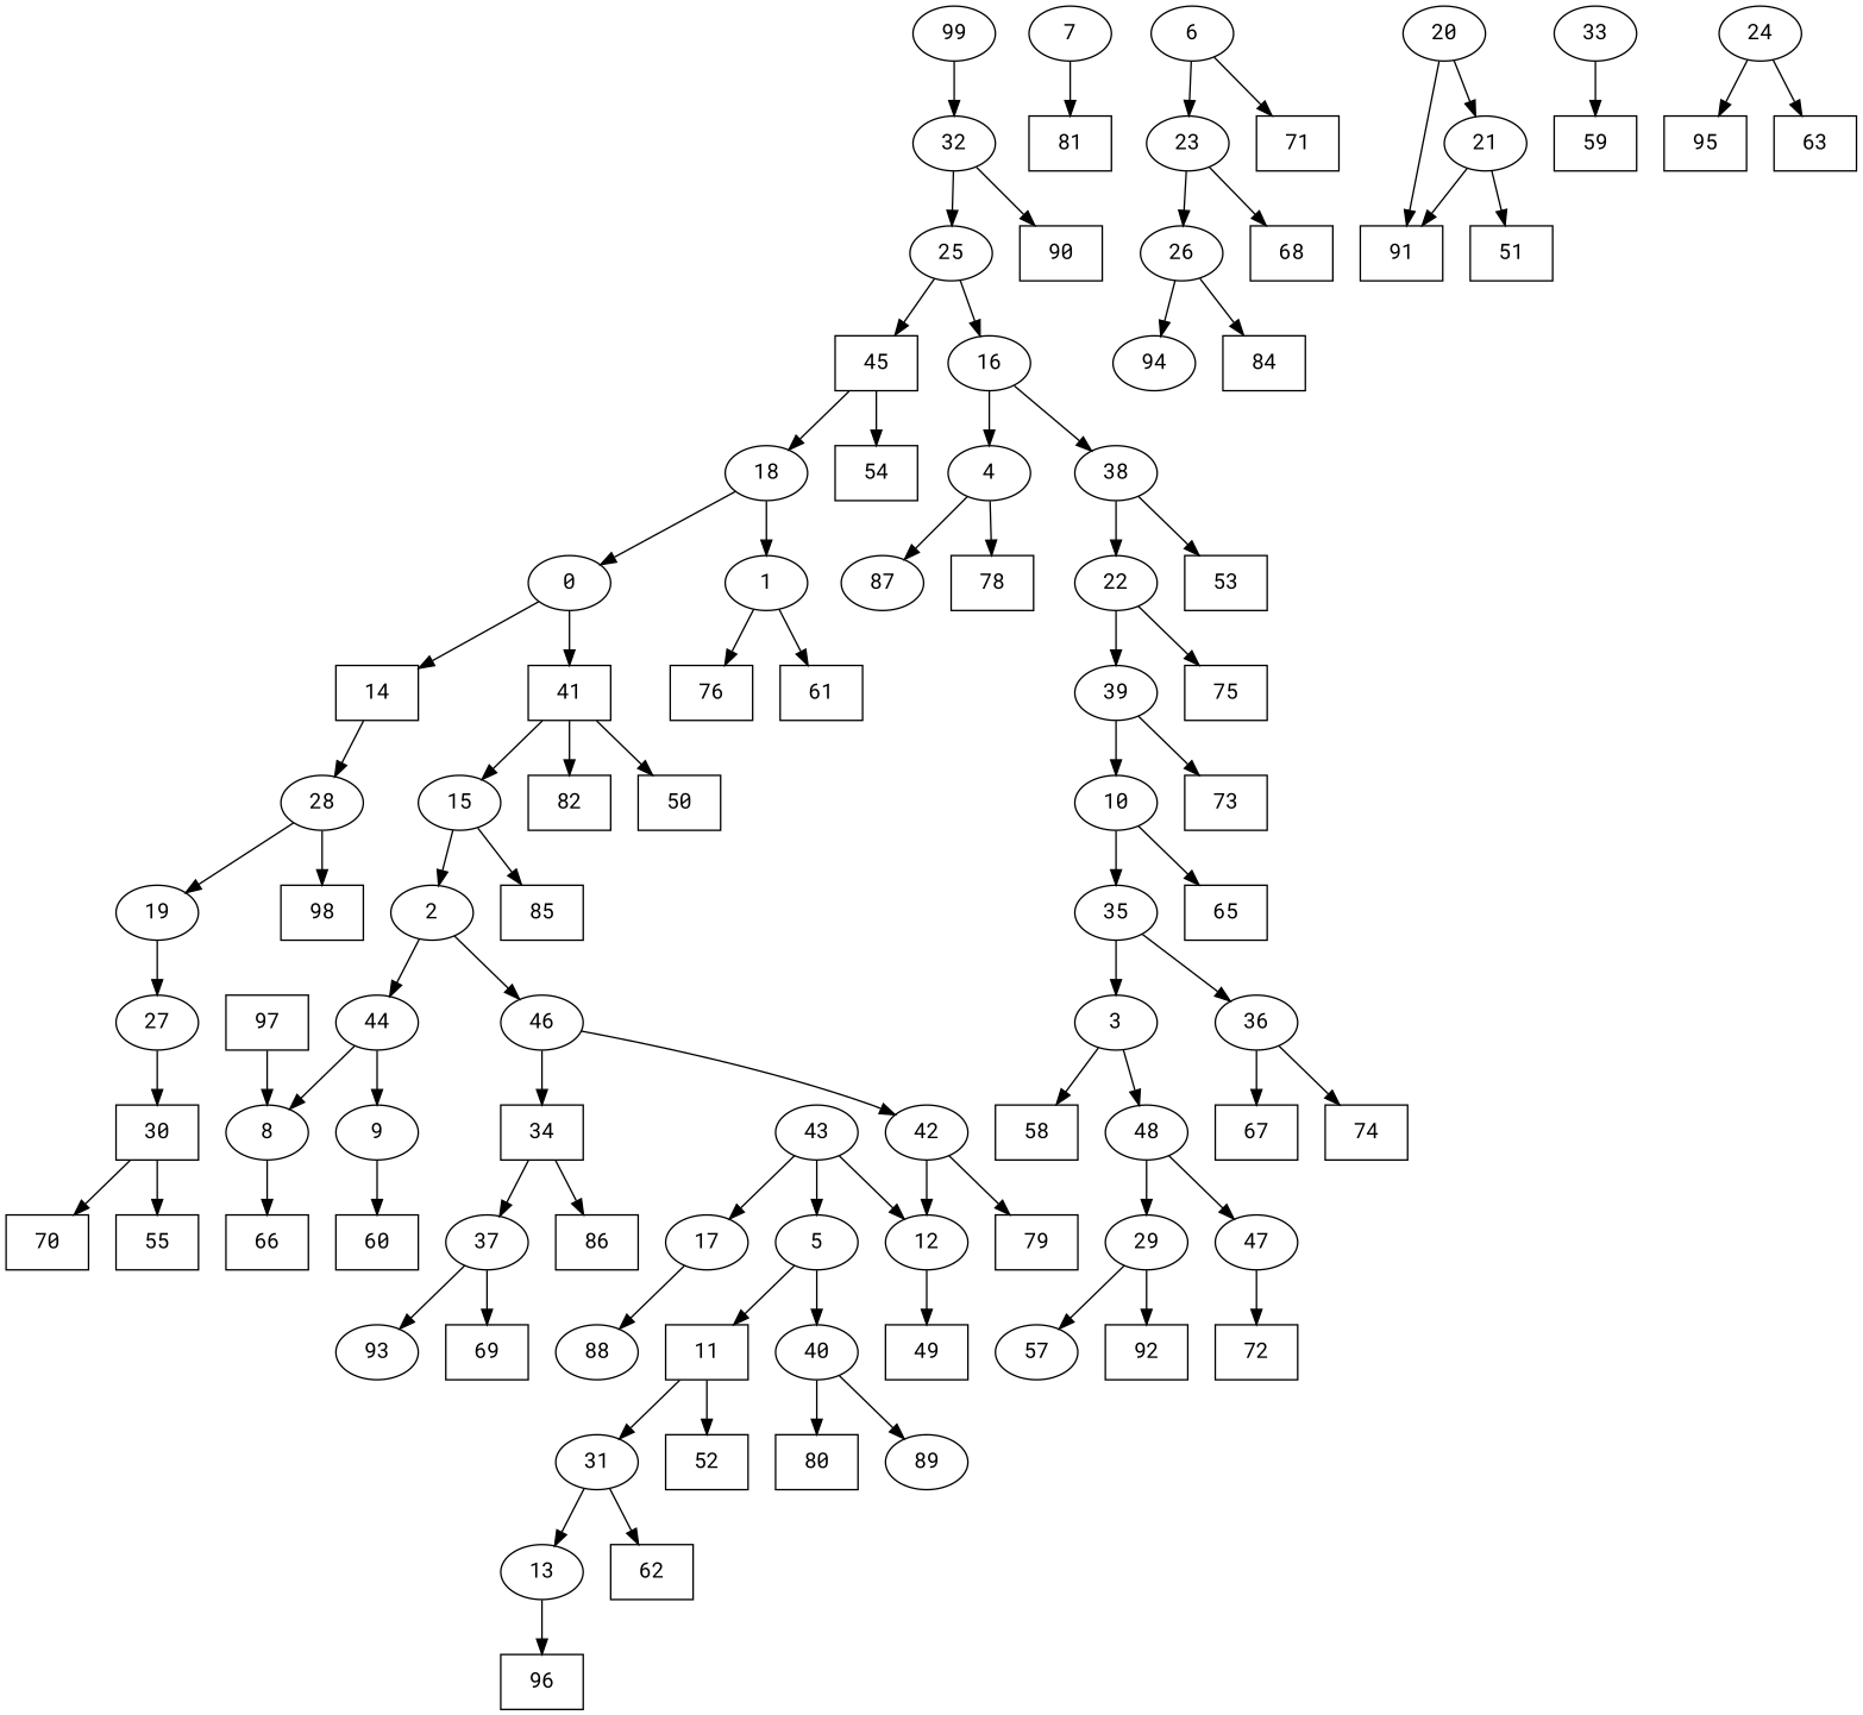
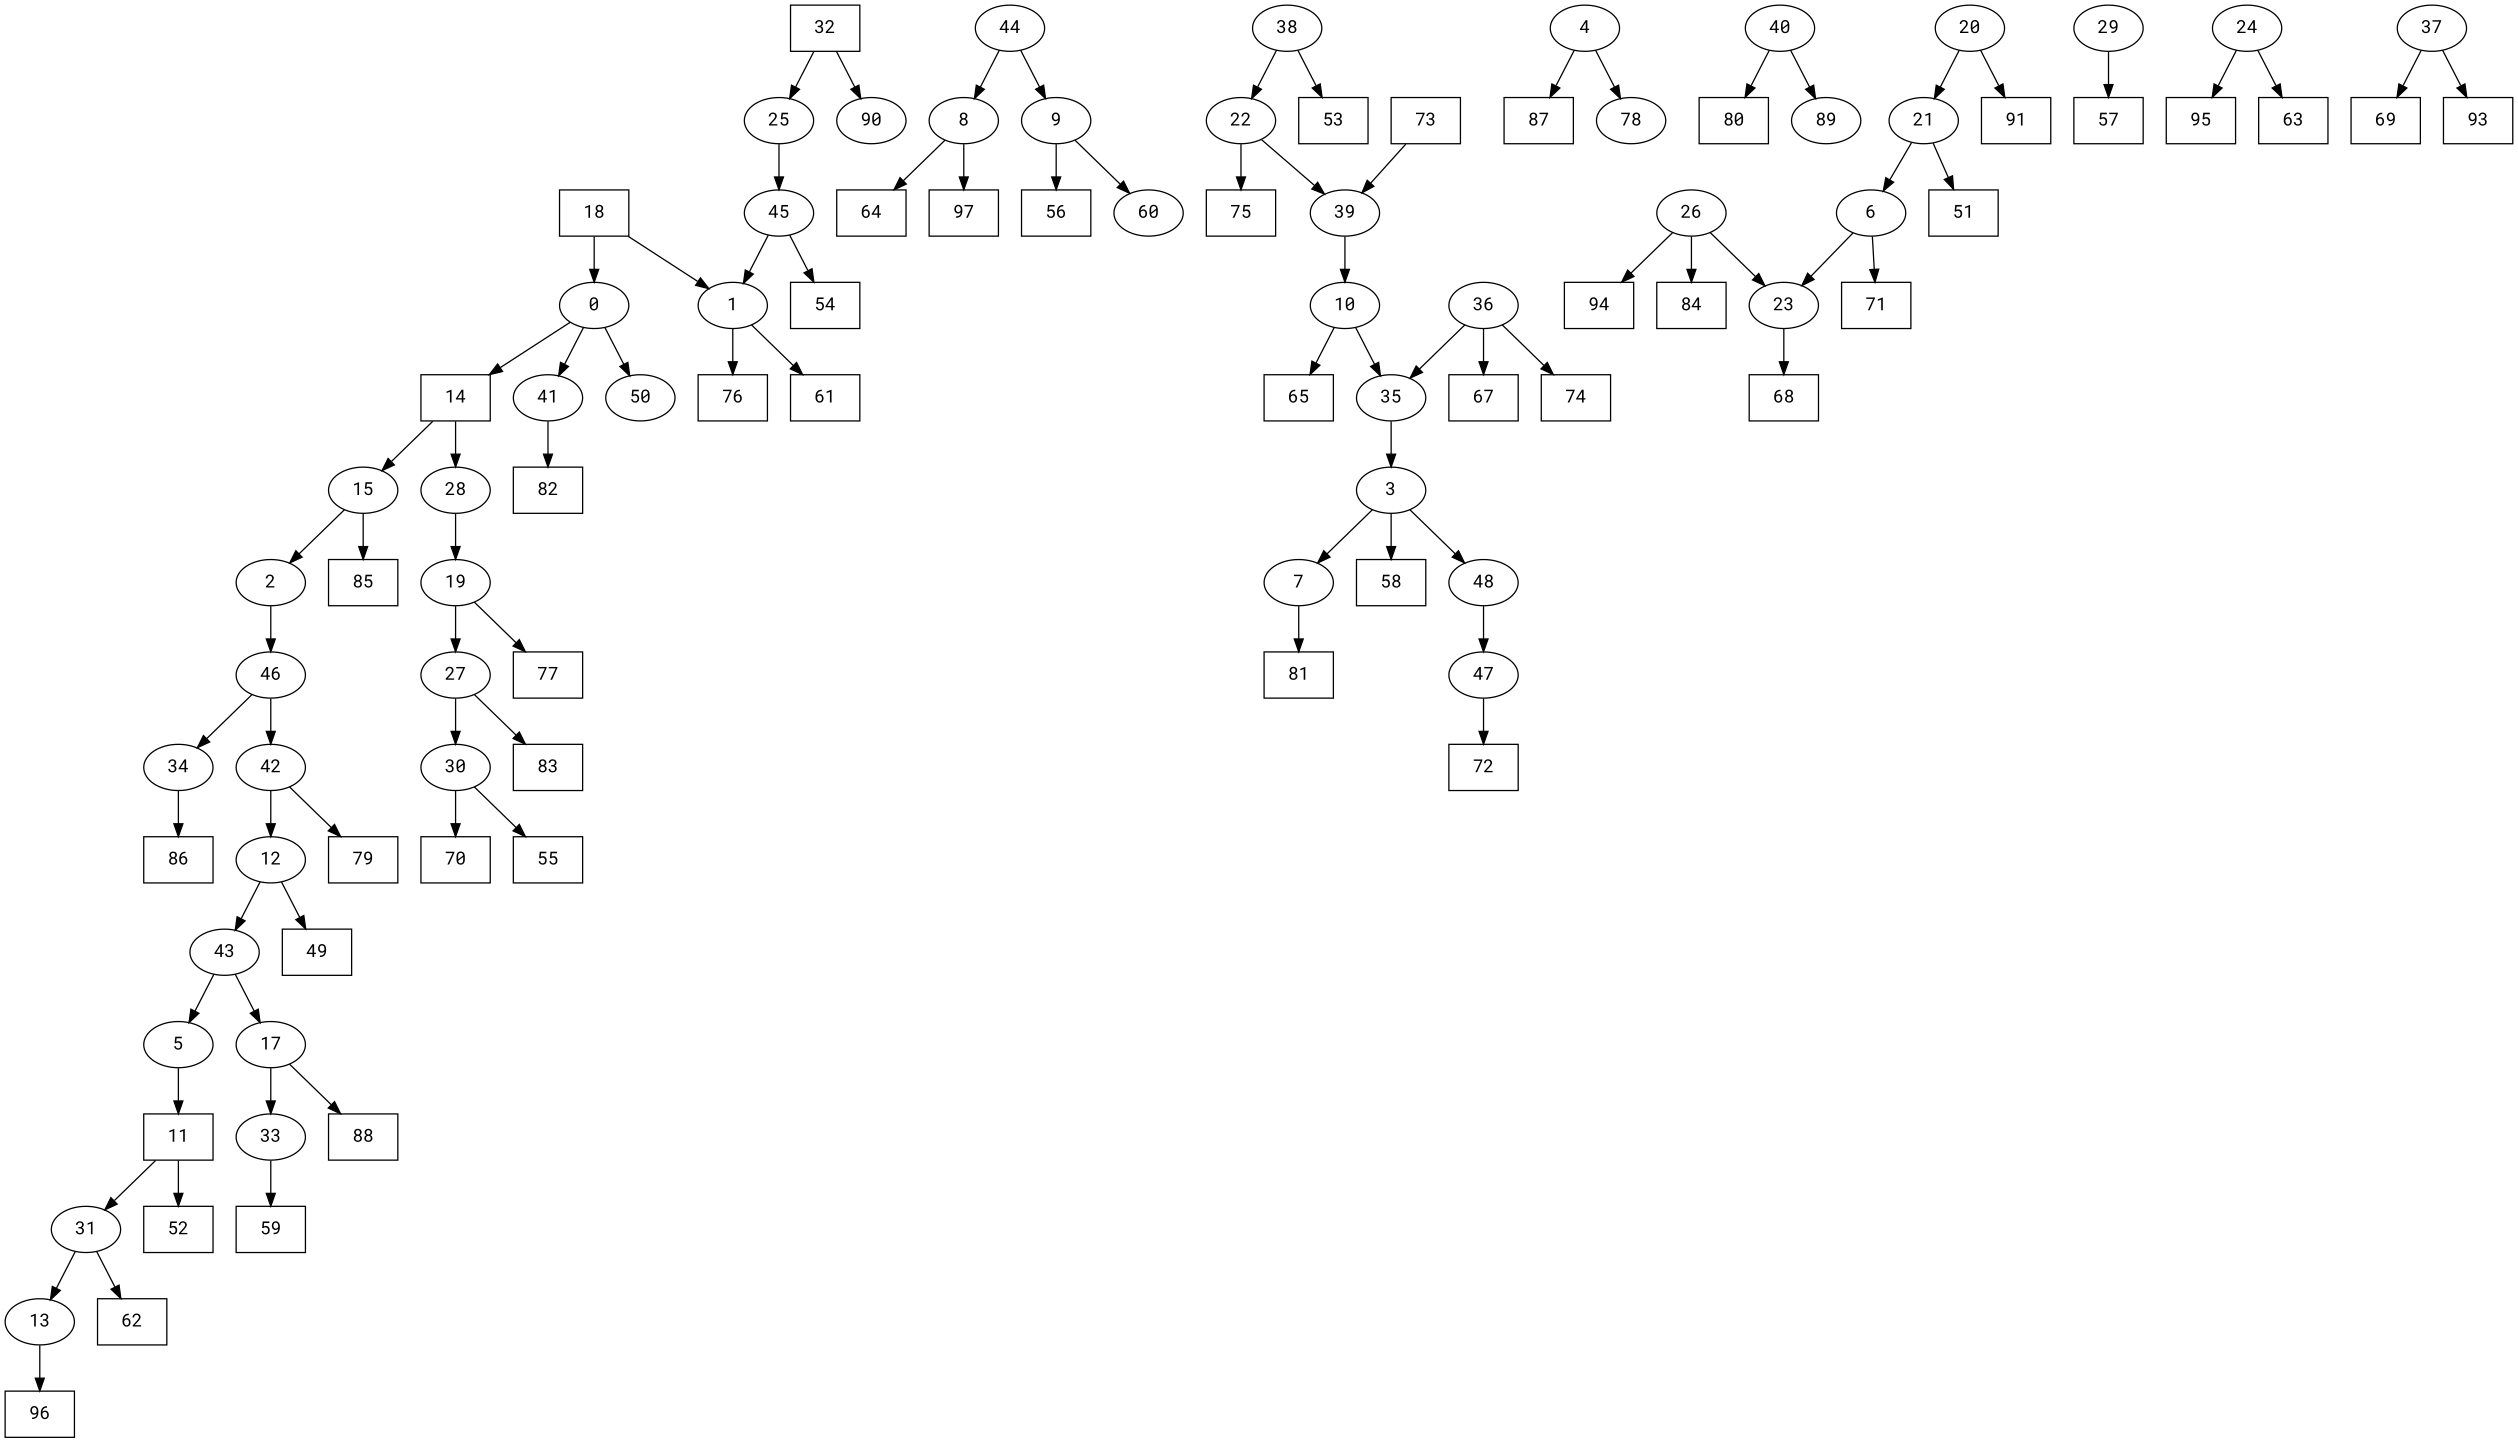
  digraph {
    fontname="Roboto Mono"
    node [fontname="Roboto Mono" shape=box]
    edge [fontname="Roboto Mono"]
    n1 [label=0 shape=""]
    n2 [label=14]
-   n3 [label=41]
+   n3 [label=41 shape=""]
    n4 [label=15 shape=""]
    n5 [label=28 shape=""]
    n6 [label=82]
-   n7 [label=50]
+   n7 [label=50 shape=ellipse]
    n8 [label=1 shape=""]
    n9 [label=76]
    n10 [label=61]
    n11 [label=2 shape=""]
    n12 [label=44 shape=""]
    n13 [label=46 shape=""]
    n14 [label=8 shape=""]
    n15 [label=9 shape=""]
-   n16 [label=34]
+   n16 [label=34 shape=""]
    n17 [label=42 shape=""]
    n18 [label=3 shape=""]
    n19 [label=7 shape=""]
    n20 [label=58]
    n21 [label=48 shape=""]
    n22 [label=81]
    n23 [label=4 shape=""]
-   n24 [label=87 shape=ellipse]
-   n25 [label=78]
+   n24 [label=87]
+   n25 [label=78 shape=ellipse]
    n26 [label=5 shape=""]
    n27 [label=11]
    n28 [label=40 shape=""]
    n29 [label=31 shape=""]
    n30 [label=52]
    n31 [label=80]
    n32 [label=89 shape=ellipse]
    n33 [label=6 shape=""]
    n34 [label=23 shape=""]
    n35 [label=71]
    n36 [label=26 shape=""]
    n37 [label=68]
    n38 [label=29 shape=""]
    n39 [label=47 shape=""]
-   n40 [label=66]
+   n40 [label=64]
    n41 [label=97]
-   n43 [label=60]
+   n42 [label=56]
+   n43 [label=60 shape=ellipse]
    n44 [label=10 shape=""]
    n45 [label=35 shape=""]
    n46 [label=65]
    n47 [label=36 shape=""]
    n48 [label=13 shape=""]
    n49 [label=62]
    n50 [label=12 shape=""]
    n51 [label=43 shape=""]
    n52 [label=49]
    n53 [label=17 shape=""]
    n54 [label=96]
    n55 [label=20 shape=""]
    n56 [label=21 shape=""]
    n57 [label=91]
    n58 [label=85]
    n59 [label=19 shape=""]
-   n60 [label=98]
-   n61 [label=16 shape=""]
    n62 [label=38 shape=""]
    n63 [label=22 shape=""]
    n64 [label=53]
    n65 [label=33 shape=""]
-   n66 [label=88 shape=ellipse]
+   n66 [label=88]
    n67 [label=59]
-   n68 [label=18 shape=""]
+   n68 [label=18]
    n69 [label=27 shape=""]
-   n71 [label=30]
+   n70 [label=77]
+   n71 [label=30 shape=""]
+   n72 [label=83]
    n73 [label=51]
    n74 [label=39 shape=""]
    n75 [label=75]
    n76 [label=73]
-   n77 [label=94 shape=ellipse]
+   n77 [label=94]
    n78 [label=84]
    n79 [label=24 shape=""]
    n80 [label=95]
    n81 [label=63]
    n82 [label=25 shape=""]
-   n83 [label=45]
+   n83 [label=45 shape=""]
    n84 [label=54]
    n85 [label=70]
    n86 [label=55]
-   n87 [label=92]
-   n88 [label=57 shape=ellipse]
-   n89 [label=32 shape=""]
-   n90 [label=90]
+   n88 [label=57]
+   n89 [label=32]
+   n90 [label=90 shape=ellipse]
    n91 [label=37 shape=""]
    n92 [label=86]
    n93 [label=69]
-   n94 [label=93 shape=ellipse]
+   n94 [label=93]
    n95 [label=67]
    n96 [label=74]
    n97 [label=79]
    n98 [label=72]
-   n99 [label=99 shape=""]
    n1 -> n2
    n1 -> n3
-   n3 -> n4
+   n2 -> n4
    n2 -> n5
    n3 -> n6
-   n3 -> n7
+   n1 -> n7
    n4 -> n11
    n4 -> n58
    n5 -> n59
-   n5 -> n60
    n8 -> n9
    n8 -> n10
-   n11 -> n12
    n11 -> n13
    n12 -> n14
    n12 -> n15
    n13 -> n16
    n13 -> n17
    n14 -> n40
-   n41 -> n14
+   n14 -> n41
+   n15 -> n42
    n15 -> n43
-   n16 -> n91
    n16 -> n92
    n17 -> n50
    n17 -> n97
+   n18 -> n19
    n18 -> n20
    n18 -> n21
    n19 -> n22
-   n21 -> n38
    n21 -> n39
    n23 -> n24
    n23 -> n25
    n26 -> n27
-   n26 -> n28
    n27 -> n29
    n27 -> n30
    n28 -> n31
    n28 -> n32
    n29 -> n48
    n29 -> n49
    n33 -> n34
    n33 -> n35
-   n34 -> n36
+   n36 -> n34
    n34 -> n37
    n36 -> n77
    n36 -> n78
-   n38 -> n87
    n38 -> n88
    n39 -> n98
    n44 -> n45
    n44 -> n46
    n45 -> n18
-   n45 -> n47
+   n47 -> n45
    n47 -> n95
    n47 -> n96
    n48 -> n54
-   n51 -> n50
+   n50 -> n51
    n50 -> n52
    n51 -> n26
    n51 -> n53
+   n53 -> n65
    n53 -> n66
    n55 -> n56
    n55 -> n57
-   n56 -> n57
+   n56 -> n33
    n56 -> n73
    n59 -> n69
-   n61 -> n23
-   n61 -> n62
+   n59 -> n70
    n62 -> n63
    n62 -> n64
    n63 -> n74
    n63 -> n75
    n65 -> n67
    n68 -> n1
    n68 -> n8
    n69 -> n71
+   n69 -> n72
    n71 -> n85
    n71 -> n86
    n74 -> n44
-   n74 -> n76
+   n76 -> n74
    n79 -> n80
    n79 -> n81
-   n82 -> n61
    n82 -> n83
-   n83 -> n68
+   n83 -> n8
    n83 -> n84
    n89 -> n82
    n89 -> n90
    n91 -> n93
    n91 -> n94
-   n99 -> n89
  }
